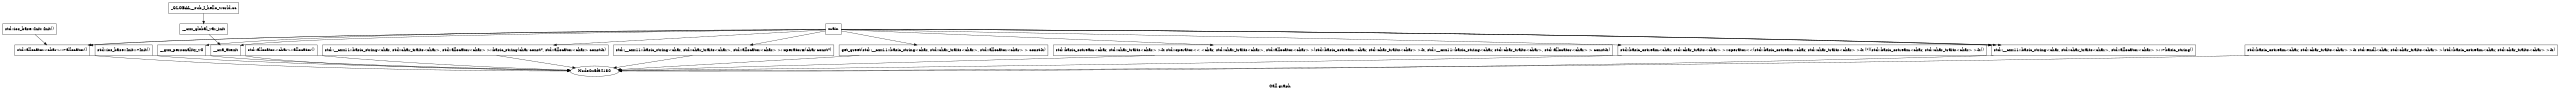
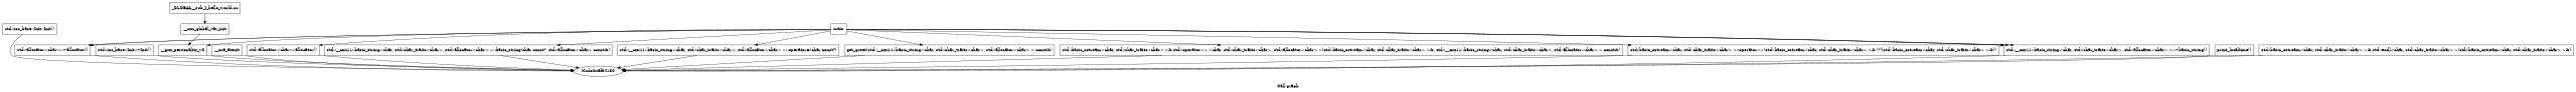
  digraph {
    label="Call graph"
    node [shape=record]
    n1 [label="{_GLOBAL__sub_I_hello_world.cc}"]
    n2 [label="{__cxx_global_var_init}"]
    n3 [label="{__cxa_atexit}"]
    n4 [label="{std::ios_base::Init::Init()}"]
    n5 [label=Node0x5fa4180 shape=""]
    n6 [label="{std::ios_base::Init::~Init()}"]
    n7 [label="{__gxx_personality_v0}"]
    n8 [label="{main}"]
    n9 [label="{std::allocator\<char\>::allocator()}"]
    n10 [label="{std::__cxx11::basic_string\<char, std::char_traits\<char\>, std::allocator\<char\> \>::basic_string(char const*, std::allocator\<char\> const&)}"]
    n11 [label="{std::allocator\<char\>::~allocator()}"]
    n12 [label="{std::__cxx11::basic_string\<char, std::char_traits\<char\>, std::allocator\<char\> \>::operator=(char const*)}"]
    n13 [label="{get_greet(std::__cxx11::basic_string\<char, std::char_traits\<char\>, std::allocator\<char\> \> const&)}"]
    n14 [label="{std::basic_ostream\<char, std::char_traits\<char\> \>& std::operator\<\< \<char, std::char_traits\<char\>, std::allocator\<char\> \>(std::basic_ostream\<char, std::char_traits\<char\> \>&, std::__cxx11::basic_string\<char, std::char_traits\<char\>, std::allocator\<char\> \> const&)}"]
    n15 [label="{std::basic_ostream\<char, std::char_traits\<char\> \>::operator\<\<(std::basic_ostream\<char, std::char_traits\<char\> \>& (*)(std::basic_ostream\<char, std::char_traits\<char\> \>&))}"]
    n16 [label="{std::__cxx11::basic_string\<char, std::char_traits\<char\>, std::allocator\<char\> \>::~basic_string()}"]
+   n17 [label="{print_localtime()}"]
    n18 [label="{std::basic_ostream\<char, std::char_traits\<char\> \>& std::endl\<char, std::char_traits\<char\> \>(std::basic_ostream\<char, std::char_traits\<char\> \>&)}"]
    n1 -> n2
-   n2 -> n3
+   n2 -> n7
    n3 -> n5
-   n4 -> n11
+   n4 -> n5
    n6 -> n5
    n7 -> n5
    n8 -> n7
-   n8 -> n3
+   n8 -> n9
    n8 -> n10
    n8 -> n11
    n8 -> n11
    n8 -> n12
    n8 -> n13
    n8 -> n14
    n8 -> n15
    n8 -> n16
    n8 -> n16
    n8 -> n16
    n8 -> n16
    n9 -> n5
    n10 -> n5
    n11 -> n5
    n12 -> n5
    n13 -> n5
    n14 -> n5
    n15 -> n5
    n16 -> n5
+   n17 -> n5
    n18 -> n5
  }
